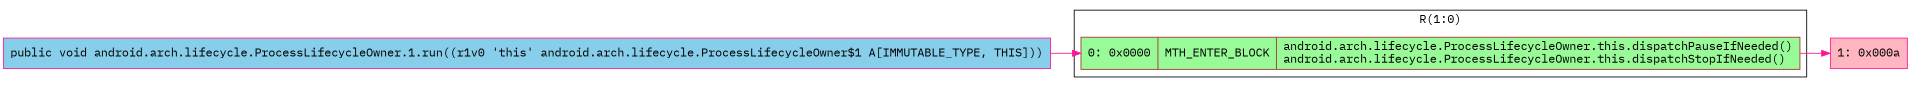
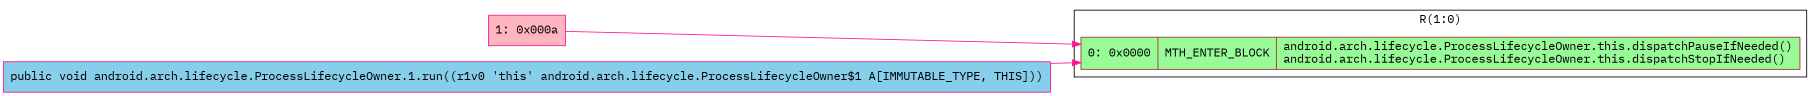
  digraph {
    rankdir=LR
    fontname="IBM Plex Mono"
    node [color=deeppink shape=record style=filled fontname="IBM Plex Mono"]
    edge [color=deeppink fontname="IBM Plex Mono"]
    n1 [color=brown label="{0\:\ 0x0000|MTH_ENTER_BLOCK\l|android.arch.lifecycle.ProcessLifecycleOwner.this.dispatchPauseIfNeeded()\landroid.arch.lifecycle.ProcessLifecycleOwner.this.dispatchStopIfNeeded()\l}" fillcolor=palegreen]
    n2 [label="{1\:\ 0x000a}" fillcolor=lightpink]
    n3 [label="{public void android.arch.lifecycle.ProcessLifecycleOwner.1.run((r1v0 'this' android.arch.lifecycle.ProcessLifecycleOwner$1 A[IMMUTABLE_TYPE, THIS])) }" fillcolor=skyblue]
    subgraph cluster_1 {
      label="R(1:0)"
      n1
    }
-   n1 -> n2
+   n2 -> n1
    n3 -> n1
  }
